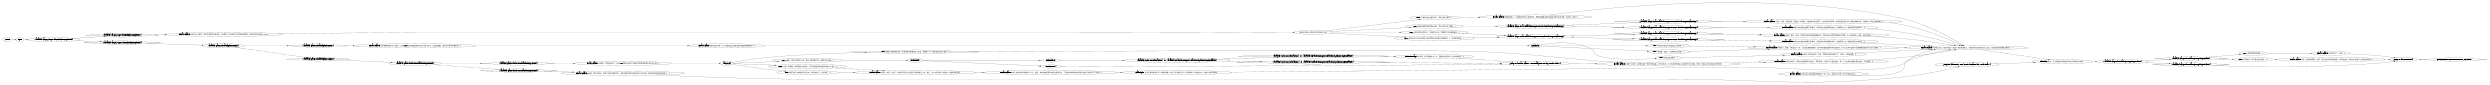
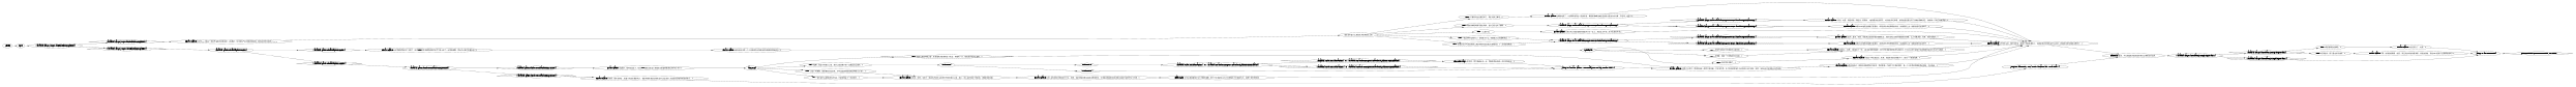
  digraph {
    rankdir=LR
    n1 [label=START]
    n2 [label=input]
    n3 [label="Variable[\"cargo.jump_whictecheck_completed\"]"]
    n4 [label="Variable[\"cargo.jump_whictecheck_completed\"]" shape=diamond]
    n5 [label="!(Variable[\"cargo.jump_whictecheck_completed\"])" shape=diamond]
    n6 [label="You: “不要再玩这些鬼花样了。我们说回正事吧。”"]
    n7 [label="Evrart Claire: 他咯咯地笑了。“当我和你同处一室的时候，事情好像*真的*总是会朝古怪的方向发展，不是吗，哈里？”"]
    n8 [label="Evrart Claire: “不管怎么说，我向你保证，我是个消息灵通的人。在我甚至还没有机会开口之前，消息就已经传到我这里来了。”"]
    n9 [label="You: “我真心相信种族之谜，而且很高兴能得到这个机会。希望有一天，我也能为此作出贡献。”" shape=diamond]
    n10 [label="Evrart Claire: “就我个人而言，我对种族这一套并不感兴趣，不过没关系。当个纯正的种族主义者也没什么不好的，哈里。”他让自己深深陷入扶手椅里。"]
    n11 [label="Evrart Claire: “我向你保证，很高兴你能跟我分享这些。我运营着一个庞大又古怪的组织。每一个人在我这里都是受欢迎的。不问肤色。”"]
    n12 [label="Evrart Claire: “嗯……”他透过镜框打量着你。“我告诉你失枪事情的时候，你确实看上去一副要崩溃死去的样子。”"]
    n13 [label="Rhetoric: 是的，不过那是因为他的话经常会让事情运作起来。"]
    n14 [label="Evrart Claire: “这是一种比喻说法，哈里。我这里当然没有窗户了。我在一个集装箱里。”"]
    n15 [label="You: “我的身体随时都可能会垮掉。也许已经达到了极限。”"]
    n16 [label="Variable[\"cargo.evrarrt_failed_composure_rc_when_lost_gun_came_up\"]"]
    n17 [label="Variable[\"cargo.evrarrt_failed_composure_rc_when_lost_gun_came_up\"]" shape=diamond]
    n18 [label="!(Variable[\"cargo.evrarrt_failed_composure_rc_when_lost_gun_came_up\"])" shape=diamond]
    n19 [label="race pupil"]
    n20 [label="You: “是啊，我是个种族主义者。基本上我的脑子里一直就是这么想的。”"]
    n21 [label="You: “这是一种策略，我需要想办法进来。并不是说现在我就变成种族主义者了。”"]
    n22 [label="You: “我不是什么*种族理论学生*，只是听他说了一些话而已。”"]
    n23 [label="IsKimHere()"]
    n24 [label="Evrart Claire: “当然，哈里，当然了！现在你不是什么异想天开的种族主义者。放心，没人会听到这个消息的。”他朝你眨眨眼。"]
    n25 [label="Half Light: 你可以看见脑海中马丁内斯的地图。数十只红色箭头从马丁内斯指向了外面的方向。在整个城市里穿梭。"]
    n26 [label=spinkicker]
    n27 [label="You: “我都不知道自己到底是怎么做到的。”"]
    n28 [label="You: “我理解。我是一个恐怖的死亡机器。”"]
    n29 [label="You: “你这里没有窗户。”"]
    n30 [label="Evrart Claire: “别担心，哈里。”他靠近了一些。“这话是我两的秘密，我可不算他那套种族理论的粉丝，不过工会可不是靠不包容怪癖而走到今天这个位置的。”"]
    n31 [label="Evrart Claire: “当然可以了，哈里。”"]
    n32 [label="Jump to: [EVRARTHUB]"]
    n33 [label="JUMP OUT to CONTAINERYARD / EVRART" shape=diamond]
    n34 [label="Jump to: [Evrart Claire: \"\"Personally I'm not big on the whol...\"]"]
    n35 [label="You: “我们聊聊别的事吧。”"]
    n36 [label="Variable[\"gates.the_button_has_been_pressed\"]"]
    n37 [label="Variable[\"gates.the_button_has_been_pressed\"]" shape=diamond]
    n38 [label="!(Variable[\"gates.the_button_has_been_pressed\"])" shape=diamond]
    n39 [label="Evrart Claire: “说真的，我不想提这个，哈里——我听说你成了测颅先生那套种族理论的学生……？”"]
    n40 [label="Evrart Claire: “哈里，我向你保证，我是个消息灵通的男人。很多时候在我还没有机会开口*之前*，消息就已经传到我这里来了。”"]
    n41 [label="Jump to: [Rhetoric: \"Yes, but it's because his word usua...\"]"]
    n42 [label="Evrart Claire: “是的，是的，哈里。你显然正处在身体的巅峰状态，我向你的主动性和体魄表示致敬。让人印象深刻，哈里。*非常深刻*。”"]
    n43 [label="Evrart Claire: “还用得着我问吗？见鬼了，哈里——你可是朝我最强壮的手下脸上来了一记回旋踢啊。我自己从窗户里看到的！”"]
    n44 [label="Evrart Claire: “*你*会问这样一个人说他是怎么跑进*你的*集装箱堆场的吗？”"]
    n45 [label="IsKimHere()" shape=diamond]
    n46 [label="!(IsKimHere())" shape=diamond]
    n47 [label="Evrart Claire: “没人会知道你对种族做了什么，哈里。你的种族机遇论在我这里很安全。它有多*原滋原味*的消息永远也不会离开马丁内斯。”"]
    n48 [label="Variable[\"tc.down_with_racism\"]  or  Variable[\"ice.andre_composure_authority_kim_success_failed\"]"]
    n49 [label="Variable[\"tc.down_with_racism\"]  or  Variable[\"ice.andre_composure_authority_kim_success_failed\"]" shape=diamond]
    n50 [label="!(Variable[\"tc.down_with_racism\"]  or  Variable[\"ice.andre_composure_authority_kim_success_failed\"])" shape=diamond]
    n51 [label="Kim Kitsuragi: “很可惜，我可疑确认这一点。我的搭档无疑有一些过时的观念。”"]
    n52 [label="现在你不是什么异想天开的种族主义者"]
+   n53 [label="You: 什么也不说。"]
    n54 [label="You: “‘我这种年纪的男人’？你在暗示什么？我的能力正在巅峰状态。”"]
    n55 [label="You: “我也对这个与生俱来的工具的弹性和运动能力感到惊讶。”（拍拍你的胸部。）"]
    n56 [label="Evrart Claire: 大块头男人透过镜框仔细端详了你一会儿，然后交叉手指，把下巴放在手背上。"]
    n57 [label="Variable[\"cargo.evrarrt_failed_composure_rc_when_lost_gun_came_up\"]"]
    n58 [label="Variable[\"cargo.rhet_thats_just_giving_orders\"]"]
    n59 [label="Evrart Claire: “哦，你真的很聪明，哈里。而且从技术的角度来看，你说的没错。现在……还有什么能帮你的吗？”"]
    n60 [label="Evrart Claire: “嗯……”他透过镜框打量着你。“我告诉你失枪事情的时候，你确实看上去一副要崩溃死去的样子。”"]
    n61 [label="Variable[\"cargo.rhet_thats_just_giving_orders\"]" shape=diamond]
    n62 [label="!(Variable[\"cargo.rhet_thats_just_giving_orders\"])" shape=diamond]
    n63 [label="Variable[\"gates.mhead_fight_success\"]"]
    n64 [label="Variable[\"gates.mhead_fight_success\"]" shape=diamond]
    n65 [label="!(Variable[\"gates.mhead_fight_success\"])" shape=diamond]
    n66 [label="Variable[\"cargo.evrarrt_failed_composure_rc_when_lost_gun_came_up\"]" shape=diamond]
    n67 [label="!(Variable[\"cargo.evrarrt_failed_composure_rc_when_lost_gun_came_up\"])" shape=diamond]
    n68 [label="Evrart Claire: “哈里……”他以一种近乎温柔的口吻说道。“说真的，你没得疝气让我觉得很欣慰。像你这种年纪的男人……”"]
    n69 [label="Evrart Claire: “胡说，哈里，真是胡说！我是说，看看你！”他朝着你抬起双手。“以你的年纪来看，你现在显然是达到了身体的巅峰状态。你就像一只真正的银背狼！”"]
    n70 [label="You: “艾弗拉特，那只是在发号施令。”"]
    n1 -> n2
    n2 -> n3
    n3 -> n4
    n3 -> n5
    n4 -> n68
    n5 -> n63
    n6 -> n7
    n7 -> n8
    n8 -> n13
    n9 -> n10
    n10 -> n11
    n11 -> n8
    n12 -> n8
    n13 -> n58
    n14 -> n8
    n15 -> n16
    n16 -> n17
    n16 -> n18
    n17 -> n69
    n18 -> n60
    n19 -> n9
    n19 -> n20
    n19 -> n21
    n19 -> n22
    n20 -> n23
    n21 -> n24
    n22 -> n24
    n23 -> n45
    n23 -> n46
    n24 -> n47
    n25 -> n8
    n26 -> n27
    n26 -> n28
    n26 -> n29
    n27 -> n30
    n28 -> n30
    n29 -> n14
    n30 -> n8
    n31 -> n32
    n32 -> n33
    n34 -> n10
    n35 -> n31
    n36 -> n37
    n36 -> n38
    n37 -> n39
    n38 -> n40
    n39 -> n19
    n40 -> n41
    n41 -> n13
    n42 -> n8
    n43 -> n44
    n44 -> n26
    n45 -> n48
    n46 -> n34
    n47 -> n25
    n48 -> n49
    n48 -> n50
    n49 -> n51
    n50 -> n34
    n51 -> n34
    n52 -> n6
    n52 -> n15
+   n52 -> n53
    n52 -> n54
    n52 -> n55
+   n53 -> n56
    n54 -> n57
    n55 -> n57
    n56 -> n8
    n57 -> n66
    n57 -> n67
    n58 -> n61
    n58 -> n62
    n59 -> n32
    n60 -> n8
    n61 -> n35
    n61 -> n70
    n62 -> n32
    n63 -> n64
    n63 -> n65
    n64 -> n43
    n65 -> n36
    n66 -> n42
    n67 -> n12
    n68 -> n52
    n69 -> n8
    n70 -> n59
  }
